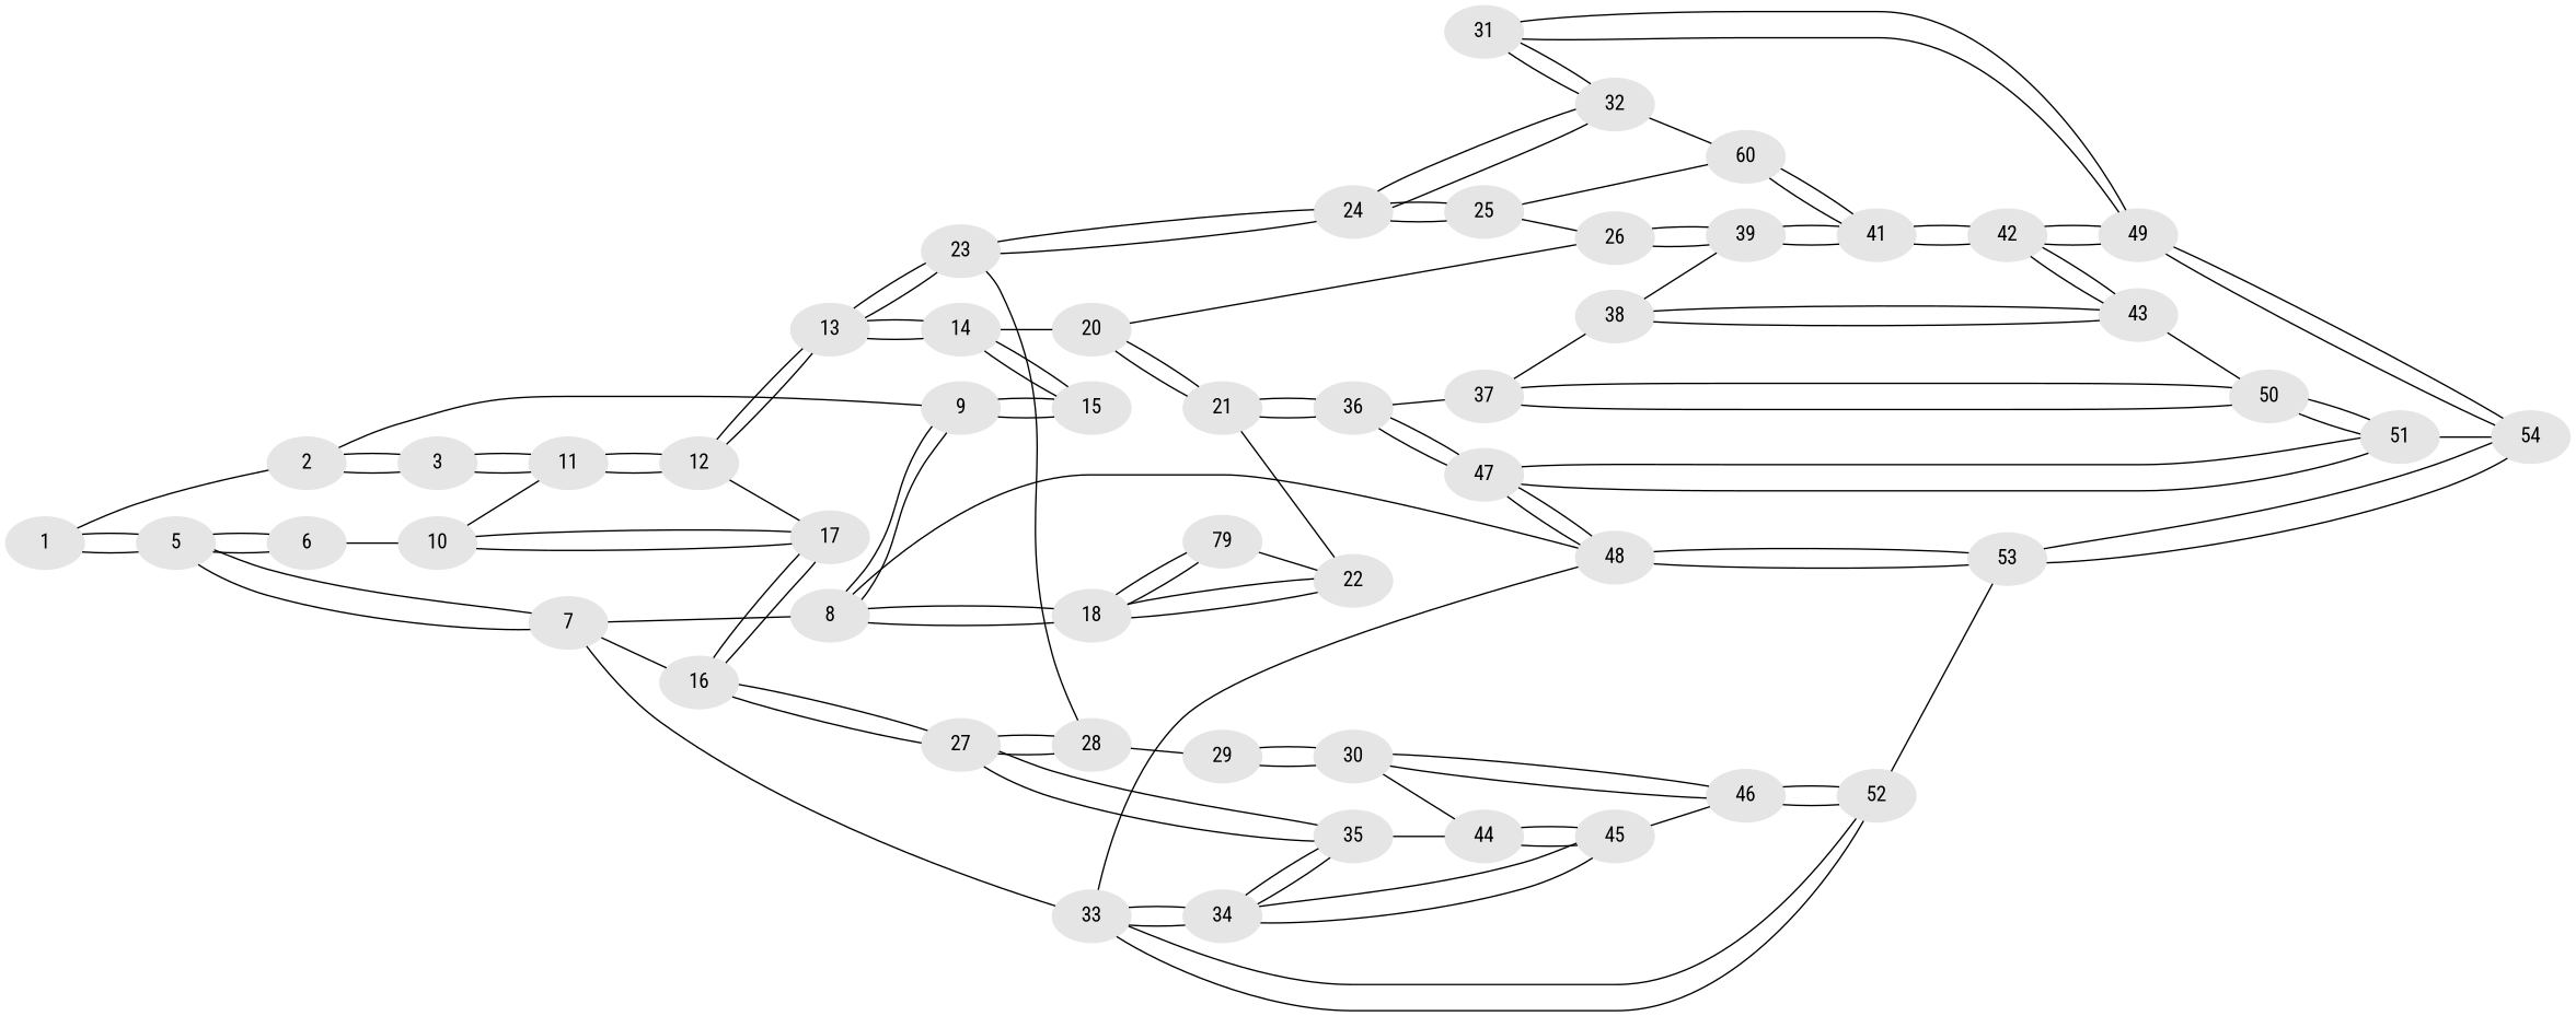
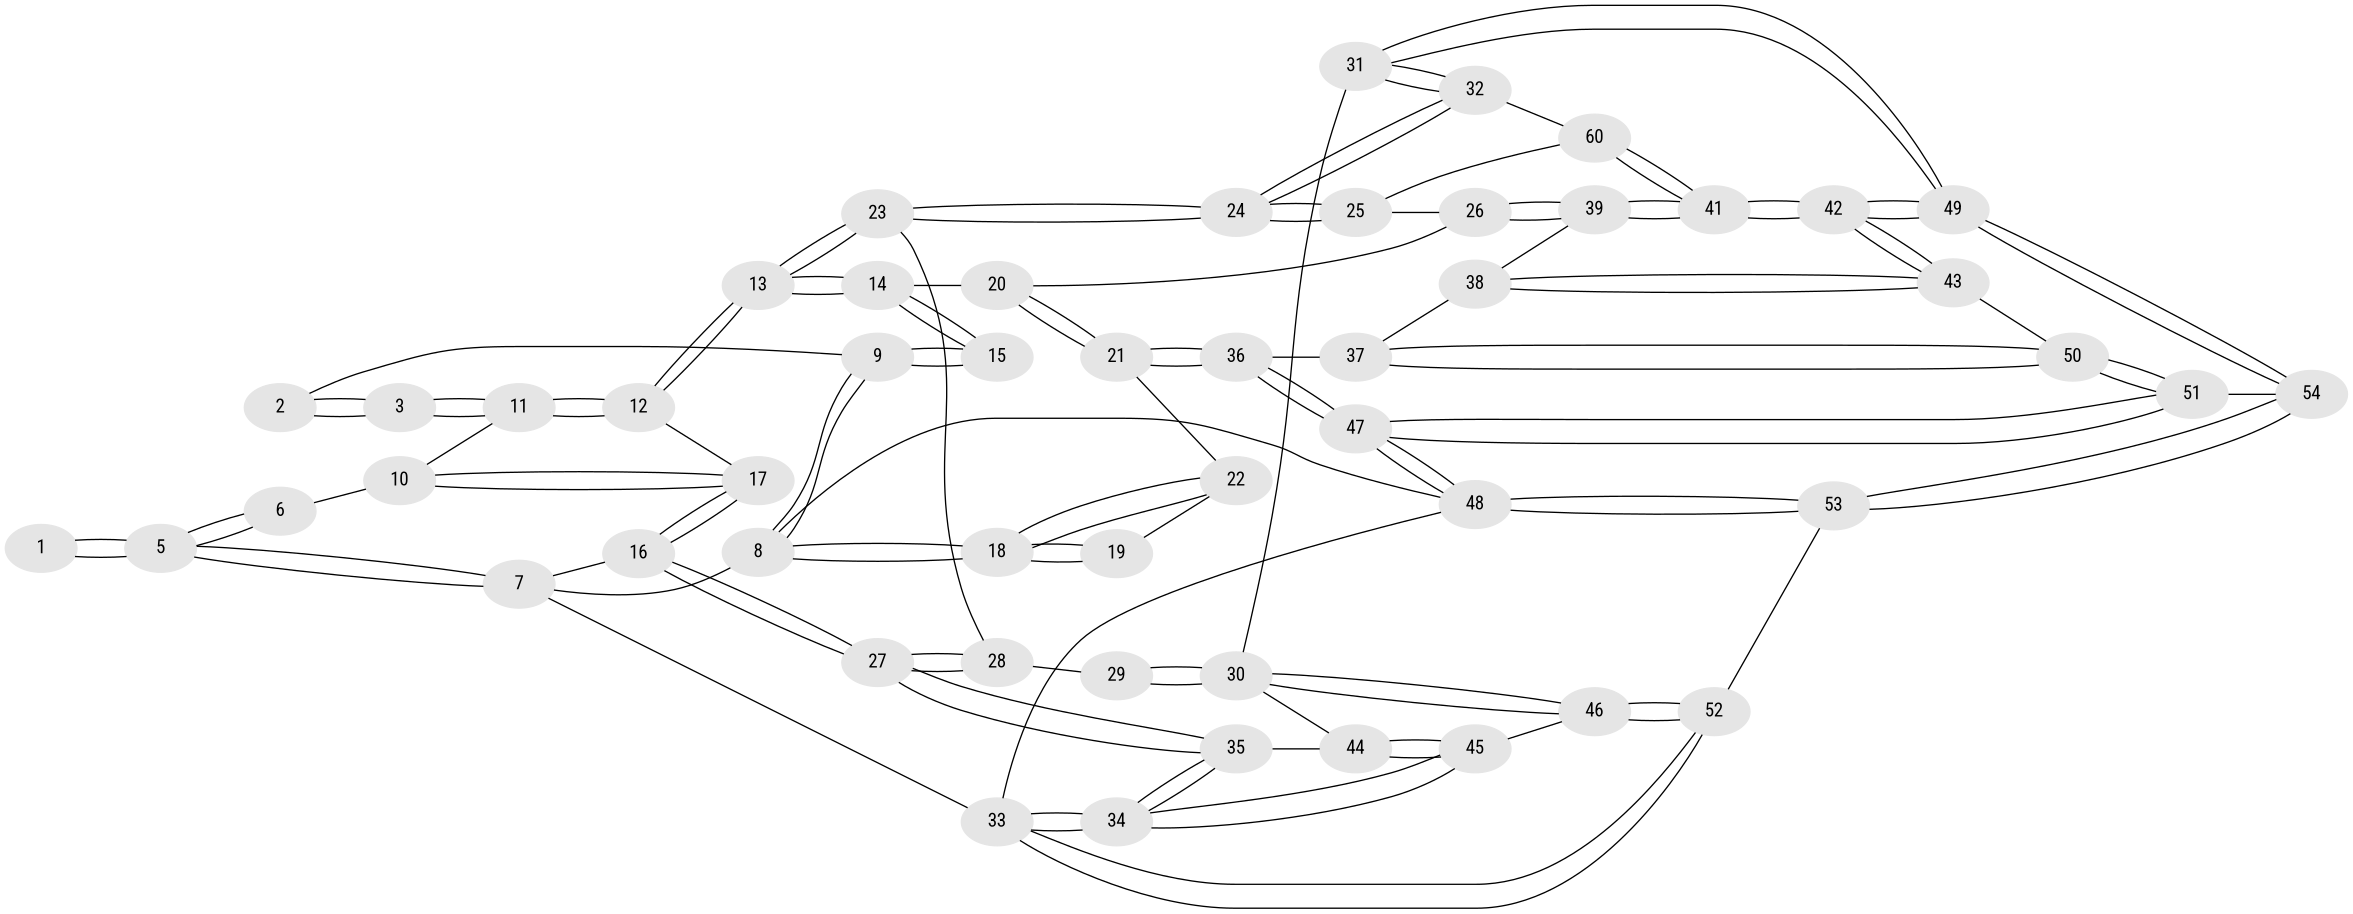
  graph {
    fontname="Roboto Condensed"
    rankdir=LR
    node [color=gray90 fontname="Roboto Condensed" style=filled]
    edge [fontname="Roboto Condensed"]
    1
    2
    5
    3
    9
    6
    7
    11
    15
    12
    10
    8
    16
    33
    17
    18
    48
    27
    34
    52
-   19 [label=79]
+   19
    22
    53
    13
    14
    23
    20
    24
    28
    21
    26
    35
    36
    39
    37
    47
    25
    32
    29
    n40 [label=60]
    41
    44
    30
    31
    46
    45
    49
    54
    38
    50
    51
    43
    42
-   1 -- 2
    1 -- 5
    1 -- 5
    2 -- 3
    2 -- 3
    2 -- 9
    5 -- 6
    5 -- 6
    5 -- 7
    5 -- 7
    3 -- 11
    3 -- 11
    9 -- 15
    9 -- 15
    6 -- 10
    7 -- 8
    7 -- 16
    7 -- 33
    11 -- 12
    11 -- 12
    12 -- 17
    12 -- 13
    12 -- 13
    10 -- 11
    10 -- 17
    10 -- 17
    8 -- 9
    8 -- 9
    8 -- 18
    8 -- 18
    8 -- 48
    16 -- 17
    16 -- 17
    16 -- 27
    16 -- 27
    33 -- 48
    33 -- 34
    33 -- 34
    33 -- 52
    33 -- 52
    18 -- 19
    18 -- 19
    18 -- 22
    18 -- 22
    48 -- 53
    48 -- 53
    27 -- 28
    27 -- 28
    27 -- 35
    27 -- 35
    34 -- 35
    34 -- 35
    34 -- 45
    34 -- 45
    52 -- 53
    19 -- 22
    53 -- 54
    53 -- 54
    13 -- 14
    13 -- 14
    13 -- 23
    13 -- 23
    14 -- 15
    14 -- 15
    14 -- 20
    23 -- 24
    23 -- 24
    23 -- 28
    20 -- 21
    20 -- 21
    20 -- 26
    24 -- 25
    24 -- 25
    24 -- 32
    24 -- 32
    28 -- 29
    21 -- 22
    21 -- 36
    21 -- 36
    26 -- 39
    26 -- 39
    35 -- 44
    36 -- 37
    36 -- 47
    36 -- 47
    39 -- 41
    39 -- 41
    37 -- 38
    37 -- 50
    37 -- 50
    47 -- 48
    47 -- 48
    47 -- 51
    47 -- 51
    25 -- 26
    25 -- n40
    32 -- n40
    29 -- 30
    29 -- 30
    n40 -- 41
    n40 -- 41
    41 -- 42
    41 -- 42
    44 -- 45
    44 -- 45
    30 -- 44
+   30 -- 31
    30 -- 46
    30 -- 46
    31 -- 32
    31 -- 32
    31 -- 49
    31 -- 49
    46 -- 52
    46 -- 52
    45 -- 46
    49 -- 54
    49 -- 54
    38 -- 39
    38 -- 43
    38 -- 43
    50 -- 51
    50 -- 51
    51 -- 54
    43 -- 50
    42 -- 49
    42 -- 49
    42 -- 43
    42 -- 43
  }
